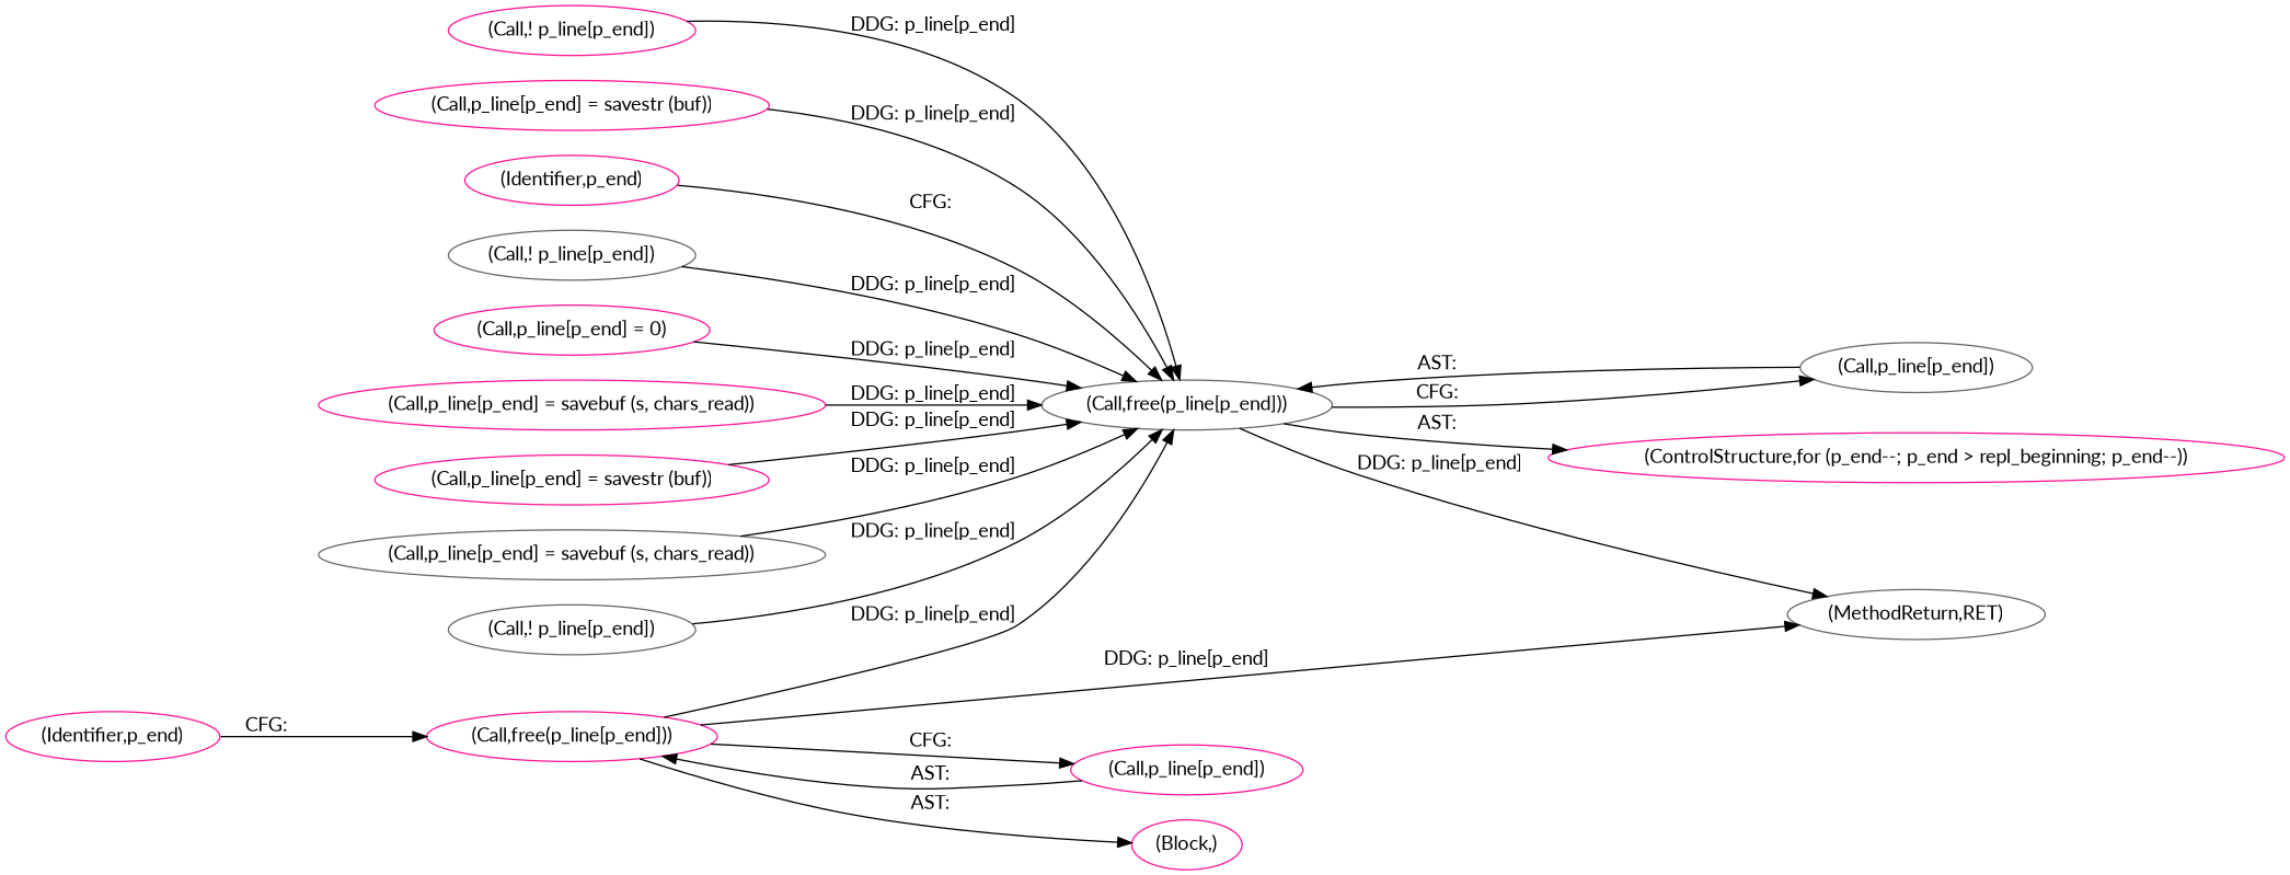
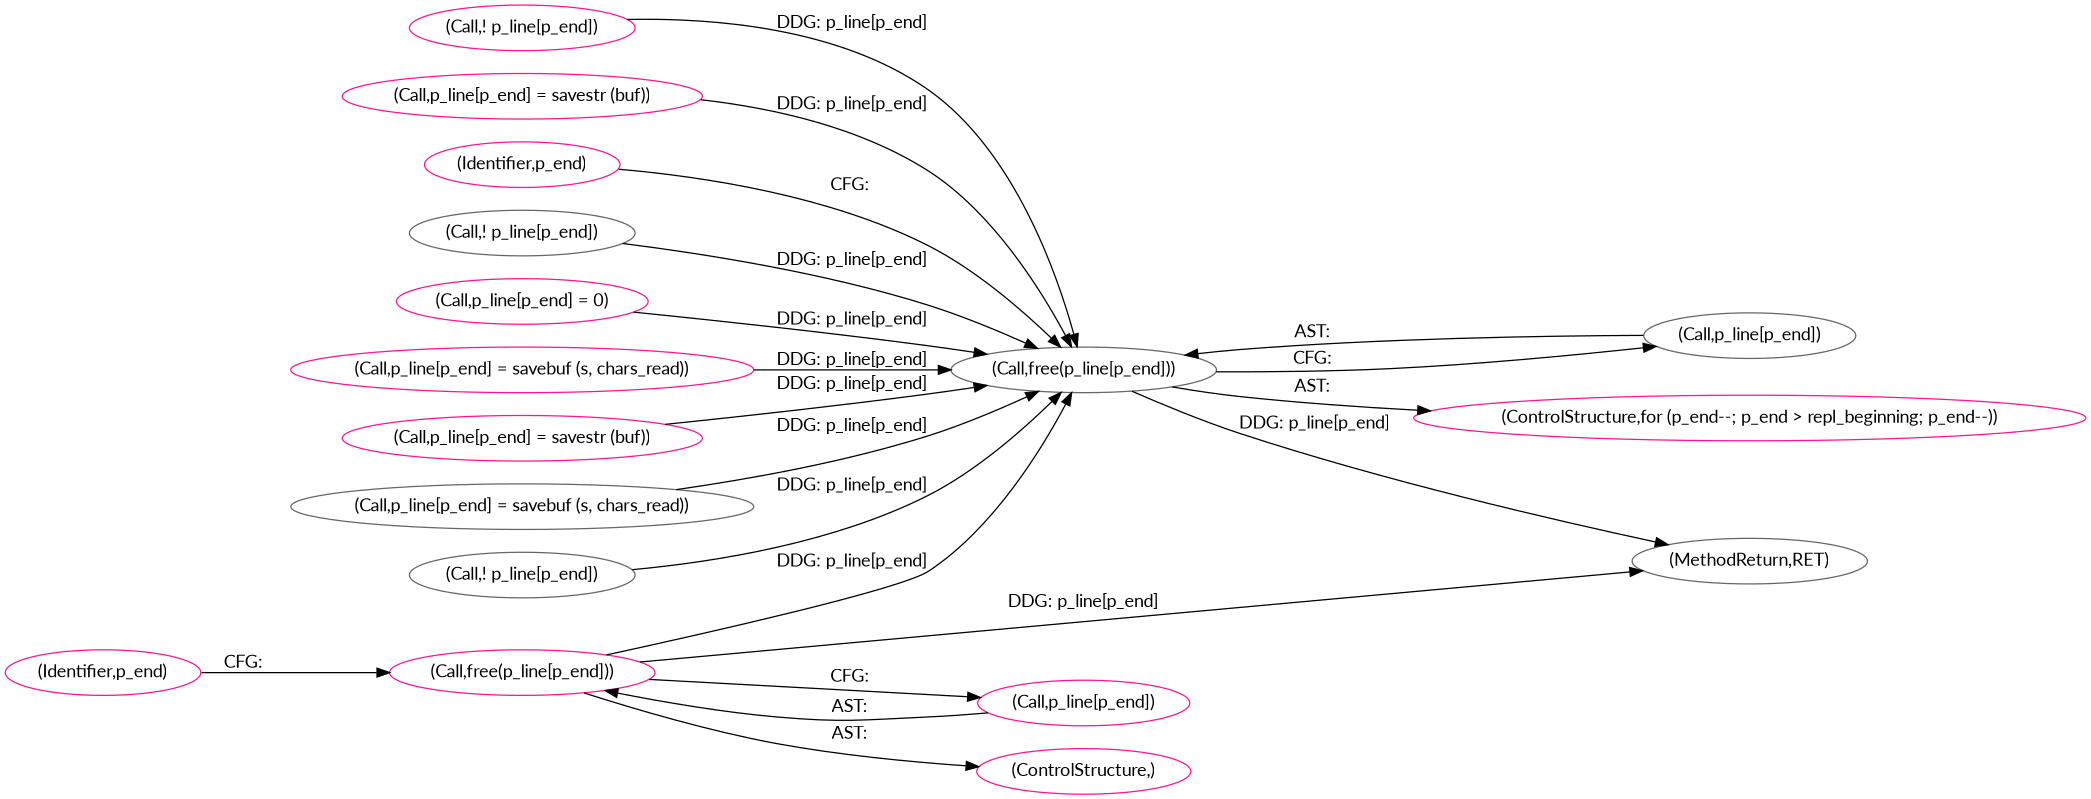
  digraph {
    fontname=Lato
    rankdir=LR
    node [color=deeppink fontname=Lato]
    edge [fontname=Lato]
    n1 [label="(Call,free(p_line[p_end]))"]
    n2 [color=gray40 label="(Call,free(p_line[p_end]))"]
    n3 [color=gray40 label="(MethodReturn,RET)"]
    n4 [label="(Call,p_line[p_end])"]
-   n5 [label="(Block,)"]
+   n5 [label="(ControlStructure,)"]
    n6 [label="(ControlStructure,for (p_end--; p_end > repl_beginning; p_end--))"]
    n7 [color=gray40 label="(Call,p_line[p_end])"]
    n8 [label="(Identifier,p_end)"]
    n9 [label="(Call,! p_line[p_end])"]
    n10 [label="(Call,p_line[p_end] = savestr (buf))"]
    n11 [label="(Identifier,p_end)"]
    n12 [color=gray40 label="(Call,! p_line[p_end])"]
    n13 [label="(Call,p_line[p_end] = 0)"]
    n14 [label="(Call,p_line[p_end] = savebuf (s, chars_read))"]
    n15 [label="(Call,p_line[p_end] = savestr (buf))"]
    n16 [color=gray40 label="(Call,p_line[p_end] = savebuf (s, chars_read))"]
    n17 [color=gray40 label="(Call,! p_line[p_end])"]
    n1 -> n2 [label="DDG: p_line[p_end]"]
    n1 -> n3 [label="DDG: p_line[p_end]"]
    n1 -> n4 [label="CFG: "]
    n1 -> n5 [label="AST: "]
    n2 -> n3 [label="DDG: p_line[p_end]"]
    n2 -> n6 [label="AST: "]
    n2 -> n7 [label="CFG: "]
    n4 -> n1 [label="AST: "]
    n7 -> n2 [label="AST: "]
    n8 -> n1 [label="CFG: "]
    n9 -> n2 [label="DDG: p_line[p_end]"]
    n10 -> n2 [label="DDG: p_line[p_end]"]
    n11 -> n2 [label="CFG: "]
    n12 -> n2 [label="DDG: p_line[p_end]"]
    n13 -> n2 [label="DDG: p_line[p_end]"]
    n14 -> n2 [label="DDG: p_line[p_end]"]
    n15 -> n2 [label="DDG: p_line[p_end]"]
    n16 -> n2 [label="DDG: p_line[p_end]"]
    n17 -> n2 [label="DDG: p_line[p_end]"]
  }
